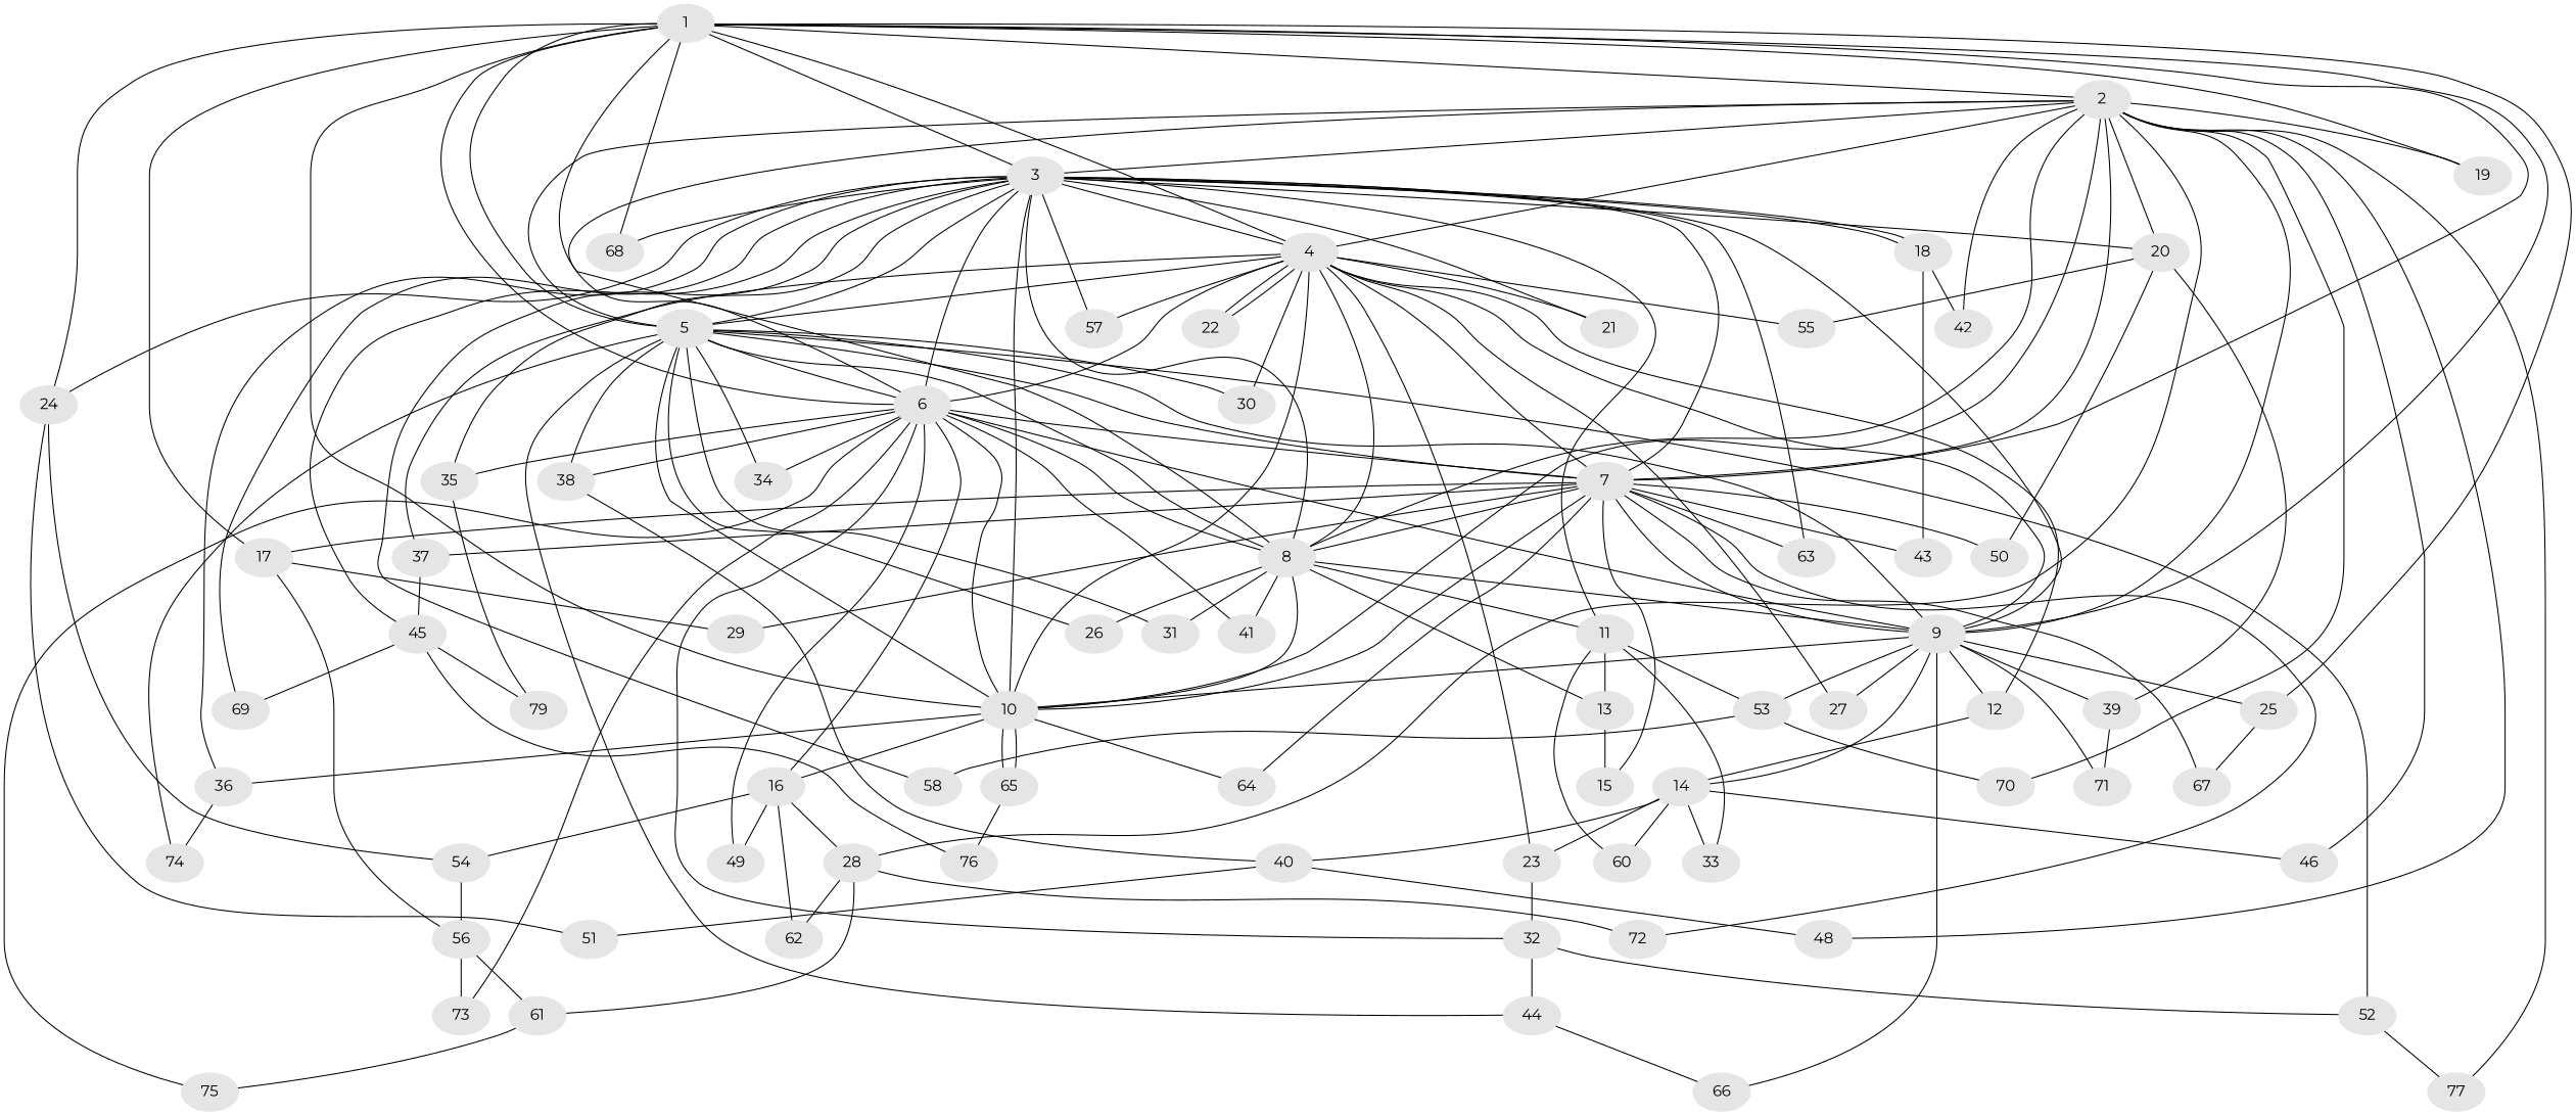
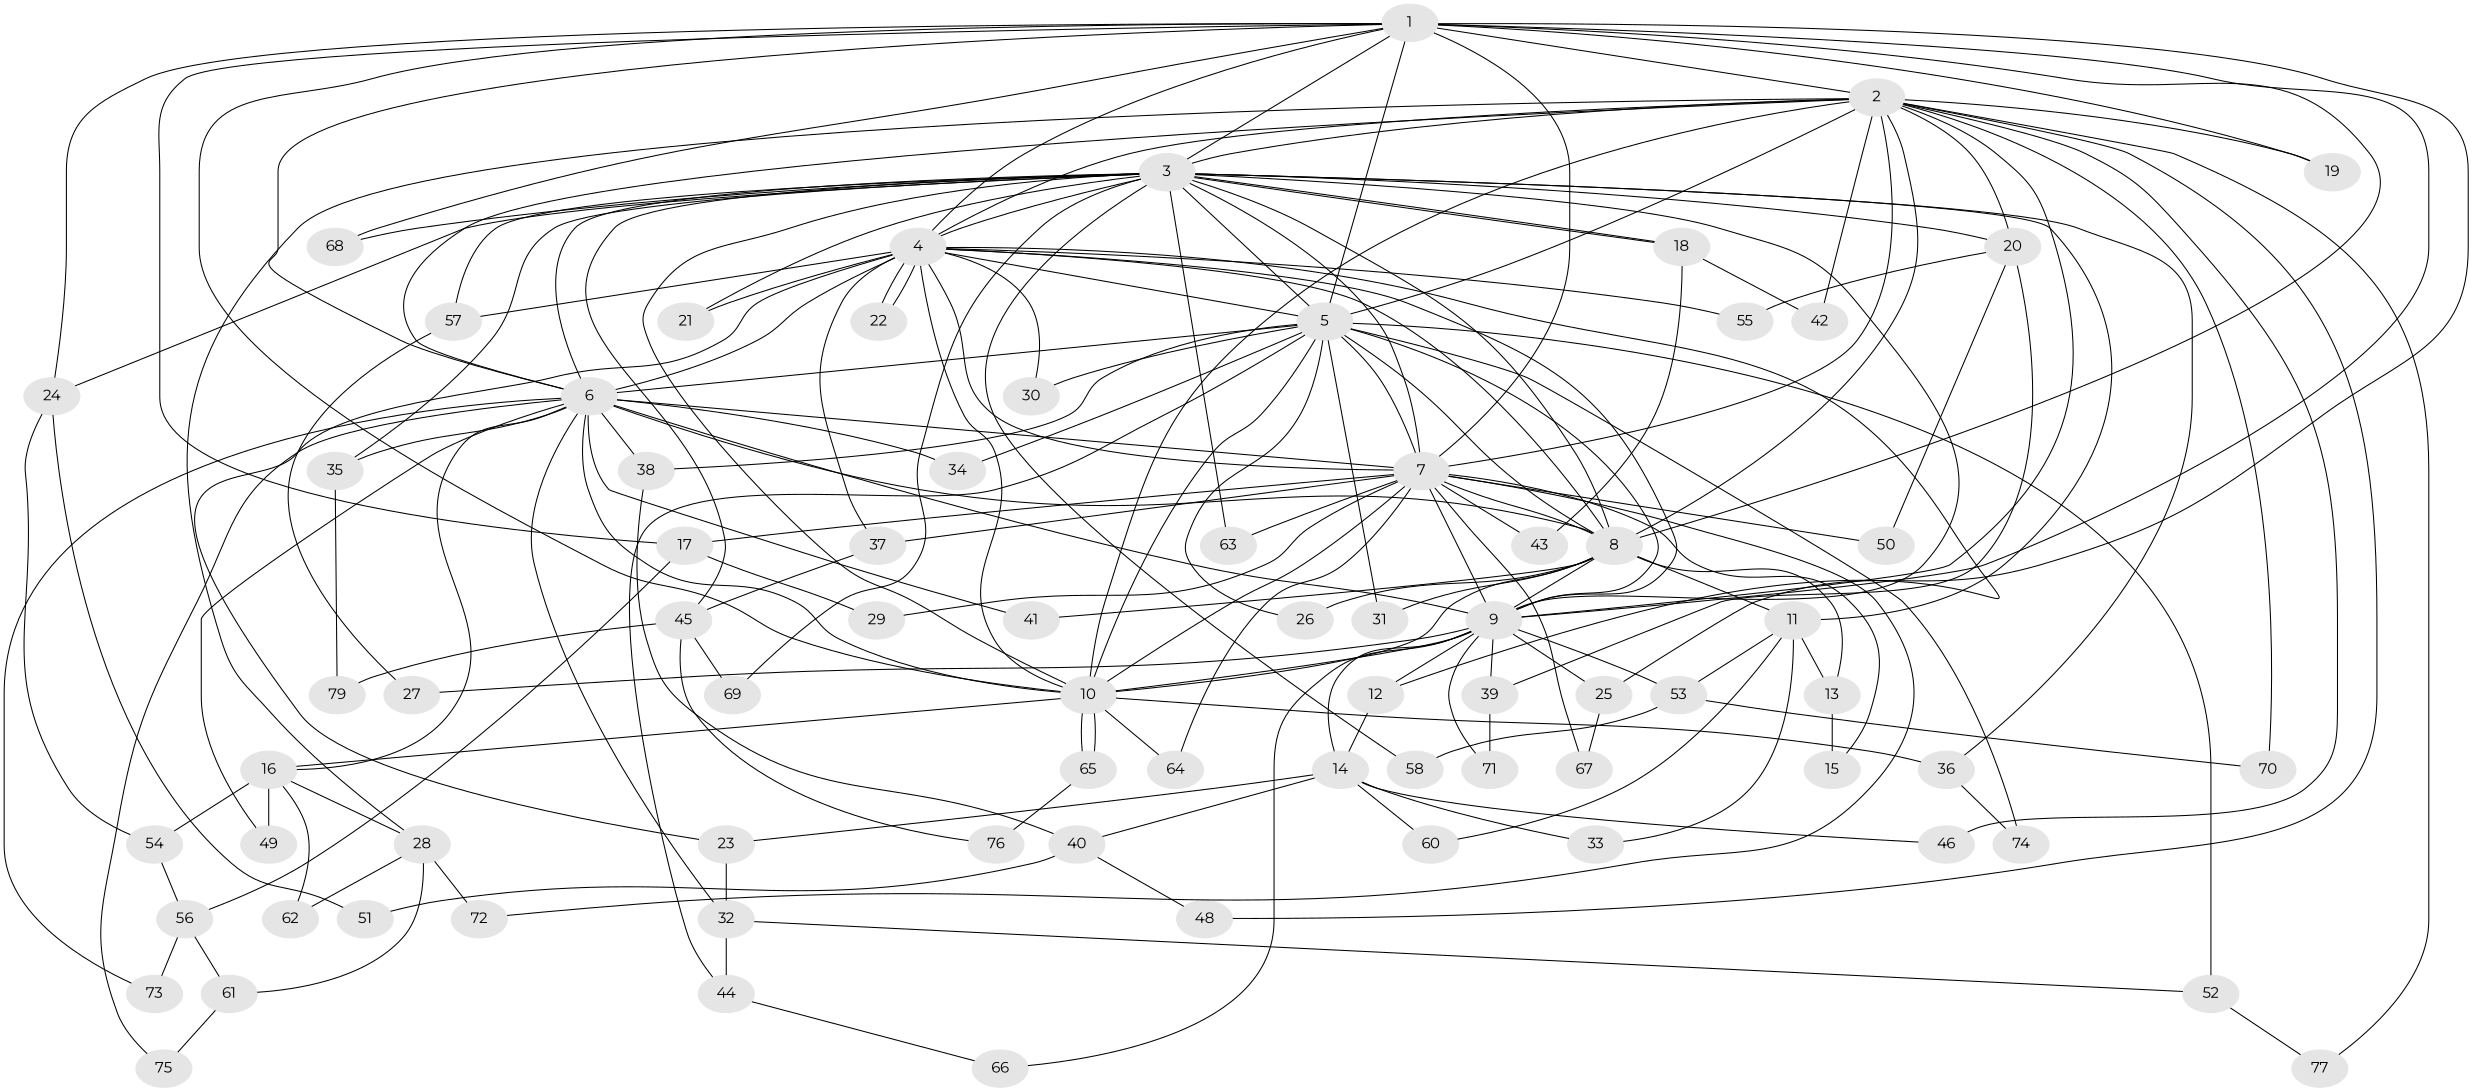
  graph {
    fontname=Montserrat
    node [color=gray90 fontname=Montserrat style=filled]
    edge [fontname=Montserrat]
    1
    2
    3
    4
    5
    6
    7
    8
    9
    10
    17
    19
    24
    25
    68
    20
    28
    42
    46
    48
    70
    77
    11
    18
    21
    35
    36
    45
    57
    58
    63
    69
    12
    22
    23
    27
    30
    37
    55
    26
    31
    34
    38
    44
    52
    74
    16
    32
    41
    49
    73
    75
    15
    29
    43
    50
    64
    67
    72
    13
    14
    39
    53
    66
    71
    65
    56
    54
    51
    62
    61
    33
    60
    n74 [label=79]
    76
    40
    1 -- 2
    1 -- 3
    1 -- 4
    1 -- 5
    1 -- 6
    1 -- 7
    1 -- 8
    1 -- 9
    1 -- 10
    1 -- 17
    1 -- 19
    1 -- 24
    1 -- 25
    1 -- 68
    2 -- 3
    2 -- 4
    2 -- 5
    2 -- 6
    2 -- 7
    2 -- 8
    2 -- 9
    2 -- 10
    2 -- 19
    2 -- 20
    2 -- 28
    2 -- 42
    2 -- 46
    2 -- 48
    2 -- 70
    2 -- 77
    3 -- 4
    3 -- 5
    3 -- 6
    3 -- 7
    3 -- 8
    3 -- 9
    3 -- 10
    3 -- 24
    3 -- 68
    3 -- 20
    3 -- 11
    3 -- 18
    3 -- 18
    3 -- 21
    3 -- 35
    3 -- 36
    3 -- 45
    3 -- 57
    3 -- 58
    3 -- 63
    3 -- 69
    4 -- 5
    4 -- 6
    4 -- 7
    4 -- 8
    4 -- 9
    4 -- 10
    4 -- 21
    4 -- 57
    4 -- 12
    4 -- 22
    4 -- 22
    4 -- 23
-   4 -- 27
+   57 -- 27
    4 -- 30
    4 -- 37
    4 -- 55
    5 -- 6
    5 -- 7
    5 -- 8
    5 -- 9
    5 -- 10
    5 -- 30
    5 -- 26
    5 -- 31
    5 -- 34
    5 -- 38
    5 -- 44
    5 -- 52
    5 -- 74
    6 -- 7
    6 -- 8
    6 -- 9
    6 -- 10
    6 -- 35
    6 -- 34
    6 -- 38
    6 -- 16
    6 -- 32
    6 -- 41
    6 -- 49
    6 -- 73
    6 -- 75
    7 -- 8
    7 -- 9
    7 -- 10
    7 -- 17
    7 -- 63
    7 -- 37
    7 -- 15
    7 -- 29
    7 -- 43
    7 -- 50
    7 -- 64
    7 -- 67
    7 -- 72
    8 -- 9
    8 -- 10
    8 -- 11
    8 -- 26
    8 -- 31
    8 -- 41
    8 -- 13
    9 -- 10
    9 -- 25
    9 -- 12
    9 -- 27
    9 -- 14
    9 -- 39
    9 -- 53
    9 -- 66
    9 -- 71
    10 -- 36
    10 -- 16
    10 -- 64
    10 -- 65
    10 -- 65
    17 -- 29
    17 -- 56
    24 -- 54
    24 -- 51
    25 -- 67
    20 -- 55
    20 -- 50
    20 -- 39
    28 -- 72
    28 -- 62
    28 -- 61
    11 -- 13
    11 -- 53
    11 -- 33
    11 -- 60
    18 -- 42
    18 -- 43
    35 -- n74
    36 -- 74
    45 -- 69
    45 -- n74
    45 -- 76
    12 -- 14
    23 -- 32
    37 -- 45
    38 -- 40
    44 -- 66
    52 -- 77
    16 -- 28
    16 -- 49
    16 -- 54
    16 -- 62
    32 -- 44
    32 -- 52
    13 -- 15
    14 -- 46
    14 -- 23
    14 -- 33
    14 -- 60
    14 -- 40
    39 -- 71
    53 -- 70
    53 -- 58
    65 -- 76
    56 -- 73
    56 -- 61
    54 -- 56
    61 -- 75
    40 -- 48
    40 -- 51
  }
